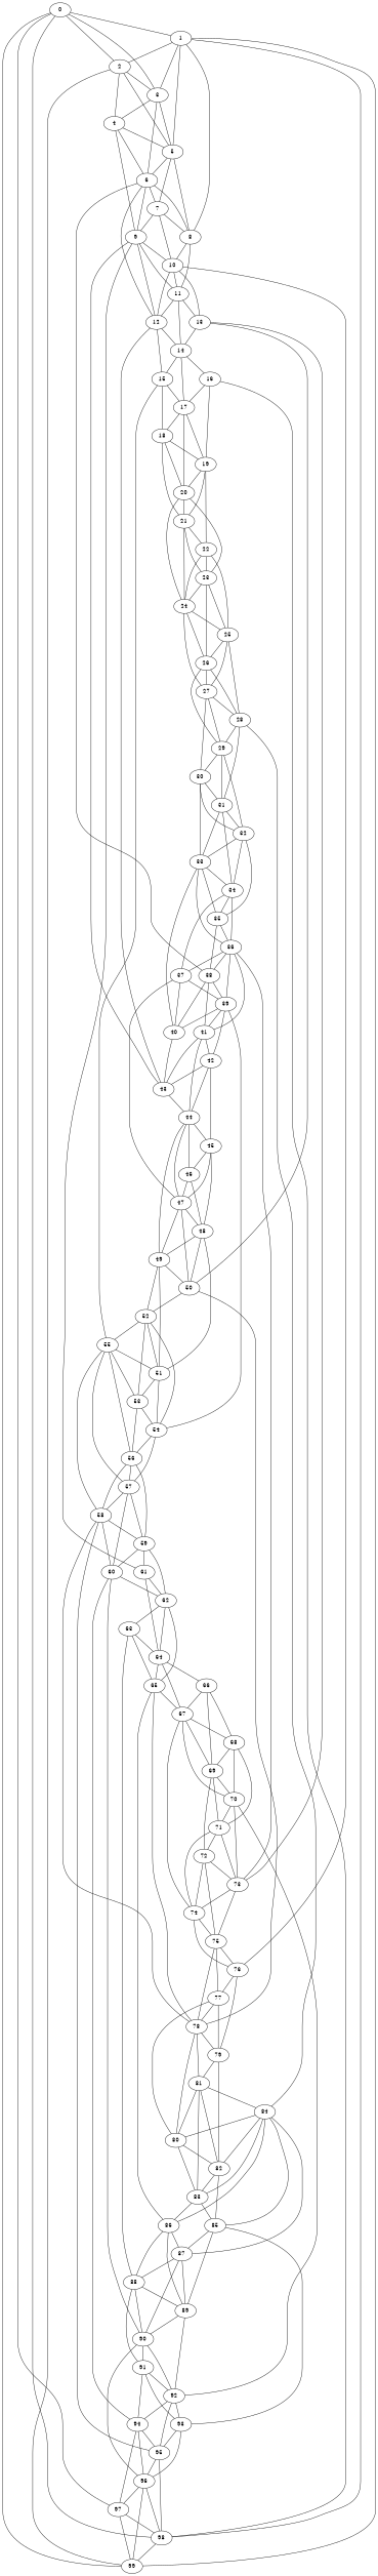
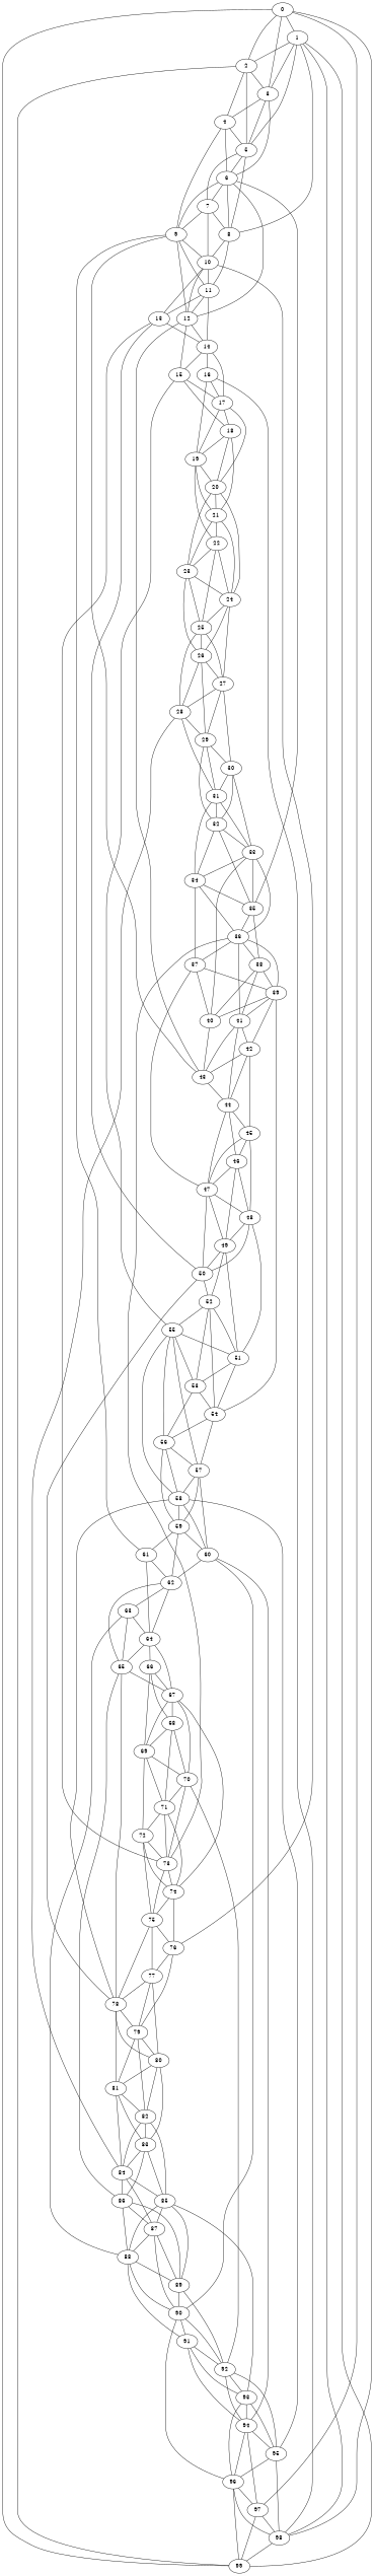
  strict graph {
    edge [is_available=True prob=1.0]
    0
    1
    2
    3
    97
    98
    99
    8
    5
    4
    6
    9
    10
    11
    7
    12
    35
    43
    61
    14
    15
    36
    38
    13
    76
    44
    62
    64
    50
    73
    77
    79
    16
    17
    18
    55
    52
    78
    74
    75
    19
    20
    21
    51
    56
    57
    58
    22
    23
    24
    25
    26
    27
    28
    29
    30
    31
    84
    32
    33
    34
    86
    85
    87
    40
    37
    39
    41
    47
    42
    54
    48
    49
    45
    46
    53
    80
    81
    59
    60
    95
    90
    94
    96
    63
    65
    92
    91
    66
    67
    88
    89
    68
    69
    70
    71
    72
    93
    82
    83
    0 -- 1 [prob=0.109909326305]
    0 -- 2 [prob=0.852297407112]
    0 -- 3 [prob=0.720471400759]
    0 -- 97 [prob=0.493906263989]
    0 -- 98 [prob=0.518439634321]
    0 -- 99 [prob=0.641459187365]
    1 -- 2 [prob=0.0303137592058]
    1 -- 3 [prob=0.157834372481]
    1 -- 98 [prob=0.9133252543]
    1 -- 99 [prob=0.835566423333]
    1 -- 8 [prob=0.3606327565]
    1 -- 5 [prob=0.516338279603]
    2 -- 3 [prob=0.262881892757]
    2 -- 99
    2 -- 5 [prob=0.300109282322]
    2 -- 4 [prob=0.564685573593]
    3 -- 5
    3 -- 4 [prob=0.973038529777]
    3 -- 6
    97 -- 98
    97 -- 99 [prob=0.028165768951]
    98 -- 99 [prob=0.645352121839]
    8 -- 10 [prob=0.270402004737]
    8 -- 11 [prob=0.648313346352]
    5 -- 8 [prob=0.171450685368]
    5 -- 6 [prob=0.828326846025]
    5 -- 7
    4 -- 5
    4 -- 6
    4 -- 9 [prob=0.919898335525]
    6 -- 8 [prob=0.471499551742]
    6 -- 9
    6 -- 7 [prob=0.917350291636]
    6 -- 12 [prob=0.474063945551]
-   6 -- 38 [prob=0.993539686462]
+   6 -- 35 [prob=0.993539686462]
    9 -- 10 [prob=0.476341667412]
    9 -- 11
    9 -- 12
    9 -- 43 [prob=0.95031045007]
    9 -- 61 [prob=0.328647173034]
    10 -- 11
    10 -- 12
    10 -- 13 [prob=0.984132006655]
    10 -- 76 [prob=0.7352398748]
    11 -- 12 [prob=0.0976690691748]
    11 -- 14 [prob=0.0716566159583]
    11 -- 13 [prob=0.711924854416]
    7 -- 8
    7 -- 9
    7 -- 10 [prob=0.946062295125]
    12 -- 43
    12 -- 14 [prob=0.614532878978]
    12 -- 15
    35 -- 36 [prob=0.684132245155]
    35 -- 38 [prob=0.0453057141997]
    43 -- 44 [prob=0.129925096624]
    61 -- 62 [prob=0.244082907927]
    61 -- 64 [prob=0.16375897469]
    14 -- 15
    14 -- 16
    14 -- 17 [prob=0.163368920302]
    15 -- 17 [prob=0.815967797003]
    15 -- 18 [prob=0.412732119787]
    15 -- 55
    36 -- 38 [prob=0.408311247423]
    36 -- 73
    36 -- 37
    36 -- 39
    36 -- 41 [prob=0.454280182291]
    38 -- 40 [prob=0.0965801911412]
    38 -- 39 [prob=0.535460600862]
    38 -- 41 [prob=0.537372018875]
    13 -- 14 [prob=0.864603298419]
    13 -- 50 [prob=0.317782550631]
    13 -- 73 [prob=0.0574173392296]
    76 -- 77
    76 -- 79
    44 -- 47 [prob=0.351066941893]
    44 -- 45 [prob=0.945919402691]
    44 -- 46 [prob=0.72630315618]
    62 -- 64 [prob=0.749792910805]
    62 -- 63
    62 -- 65
    64 -- 65
    64 -- 66 [prob=0.0994469796484]
    64 -- 67 [prob=0.131895802377]
    50 -- 52 [prob=0.318689856758]
    50 -- 78 [prob=0.984604125259]
    73 -- 74
    73 -- 75 [prob=0.441582871968]
    77 -- 79
    77 -- 78 [prob=0.729966618876]
    77 -- 80 [prob=0.33146979073]
-   84 -- 80 [prob=0.681379162789]
+   79 -- 80 [prob=0.681379162789]
    79 -- 81
    79 -- 82 [prob=0.369652960482]
    16 -- 98 [prob=0.105652462414]
    16 -- 17 [prob=0.332831477989]
    16 -- 19
    17 -- 18 [prob=0.964622111296]
    17 -- 19 [prob=0.963504614788]
    17 -- 20
    18 -- 19 [prob=0.747262939569]
    18 -- 20 [prob=0.0386183049717]
    18 -- 21 [prob=0.0203410657876]
    55 -- 51 [prob=0.37135950784]
    55 -- 56 [prob=0.969536557873]
    55 -- 57 [prob=0.400878456531]
    55 -- 58
    52 -- 55 [prob=0.658274314309]
    52 -- 54 [prob=0.677752052333]
    52 -- 53 [prob=0.980518796481]
    78 -- 79 [prob=0.822364213013]
    78 -- 80 [prob=0.199390615986]
    78 -- 81
    74 -- 76 [prob=0.237504047599]
    74 -- 75 [prob=0.767459101032]
    75 -- 76
    75 -- 77 [prob=0.382463245997]
    75 -- 78 [prob=0.0500421980723]
    19 -- 20 [prob=0.81738890577]
    19 -- 21 [prob=0.0350436985162]
    19 -- 22 [prob=0.480535350111]
    20 -- 21 [prob=0.654908733902]
    20 -- 23 [prob=0.176597707083]
    20 -- 24 [prob=0.642186278881]
    21 -- 22 [prob=0.364748520463]
    21 -- 23 [prob=0.456216645391]
    21 -- 24 [prob=0.621282511284]
    51 -- 52
    51 -- 54 [prob=0.150908896258]
    51 -- 53 [prob=0.909416134669]
    56 -- 57 [prob=0.372865184312]
    56 -- 58 [prob=0.254297819991]
    56 -- 59 [prob=0.40609255119]
    57 -- 58 [prob=0.647009179397]
    57 -- 59 [prob=0.366743253061]
    57 -- 60 [prob=0.899854547419]
    58 -- 78
    58 -- 59 [prob=0.969687745161]
    58 -- 60 [prob=0.667645490653]
    58 -- 95 [prob=0.329017996375]
    22 -- 23 [prob=0.398329123104]
    22 -- 24 [prob=0.618282731673]
    22 -- 25 [prob=0.772900216694]
    23 -- 24
    23 -- 25 [prob=0.486564739977]
    23 -- 26
    24 -- 25
    24 -- 26
    24 -- 27
    25 -- 26 [prob=0.983595017023]
    25 -- 27 [prob=0.664411689965]
    25 -- 28 [prob=0.385576979641]
    26 -- 27 [prob=0.570707627453]
    26 -- 28 [prob=0.0848974407383]
    26 -- 29 [prob=0.744541013827]
    27 -- 28
    27 -- 29 [prob=0.87995519506]
    27 -- 30 [prob=0.509816492139]
    28 -- 29 [prob=0.698909807308]
    28 -- 31 [prob=0.106660439556]
    28 -- 84 [prob=0.948705410558]
    29 -- 30 [prob=0.409499167393]
    29 -- 31 [prob=0.173558941602]
    29 -- 32 [prob=0.0949671314557]
    30 -- 31 [prob=0.866624929645]
    30 -- 32
    30 -- 33 [prob=0.425318017812]
    31 -- 32 [prob=0.658010185264]
    31 -- 33 [prob=0.267902153073]
    31 -- 34 [prob=0.690358271128]
    84 -- 86 [prob=0.401281109972]
    84 -- 85 [prob=0.61851476421]
    84 -- 87
    32 -- 35
    32 -- 33
    32 -- 34 [prob=0.71737578444]
    33 -- 35 [prob=0.113610586932]
    33 -- 36 [prob=0.504126664672]
    33 -- 34 [prob=0.912898548752]
    33 -- 40 [prob=0.298046930267]
    34 -- 35 [prob=0.31244696029]
    34 -- 36 [prob=0.0700727603269]
    34 -- 37 [prob=0.555351737109]
    86 -- 87 [prob=0.975509317054]
    86 -- 88
    86 -- 89 [prob=0.864714459076]
    85 -- 87 [prob=0.34611436864]
+   85 -- 88 [prob=0.471010391946]
    85 -- 89 [prob=0.452057551667]
    85 -- 93 [prob=0.159998663761]
    87 -- 90 [prob=0.396678036482]
    87 -- 88 [prob=0.615243475049]
    87 -- 89 [prob=0.374346686153]
    40 -- 43 [prob=0.291277382471]
    37 -- 40
    37 -- 39
    37 -- 47 [prob=0.914858696155]
    39 -- 40
    39 -- 41 [prob=0.572596340403]
    39 -- 42 [prob=0.958181841457]
    39 -- 54
    41 -- 43 [prob=0.238823793869]
    41 -- 44 [prob=0.333715267138]
    41 -- 42
    47 -- 50 [prob=0.587445059895]
    47 -- 48 [prob=0.0331399219693]
    47 -- 49 [prob=0.68837284052]
    42 -- 43 [prob=0.338148011775]
    42 -- 44
    42 -- 45 [prob=0.976478705736]
    54 -- 56 [prob=0.682126970728]
    54 -- 57 [prob=0.227245078619]
    48 -- 50 [prob=0.86812130728]
    48 -- 51 [prob=0.50293898856]
    48 -- 49 [prob=0.546196882937]
    49 -- 50 [prob=0.21187701331]
    49 -- 52 [prob=0.6030262568]
    49 -- 51 [prob=0.652852505769]
    45 -- 47 [prob=0.52177654088]
    45 -- 48
    45 -- 46 [prob=0.556756763418]
    46 -- 47 [prob=0.710002397668]
    46 -- 48 [prob=0.493643019504]
-   44 -- 49
+   46 -- 49
    53 -- 55
    53 -- 56 [prob=0.286347835469]
    53 -- 54 [prob=0.818949424713]
    80 -- 81
    80 -- 82 [prob=0.0900112109159]
    80 -- 83 [prob=0.173606730387]
    81 -- 84 [prob=0.617690394843]
    81 -- 82 [prob=0.191646014116]
    81 -- 83 [prob=0.819678217466]
    59 -- 61 [prob=0.019096766539]
    59 -- 62 [prob=0.967246482631]
    59 -- 60 [prob=0.2516240217]
    60 -- 62 [prob=0.643414395617]
    60 -- 90 [prob=0.0487568178973]
    60 -- 94
    95 -- 98 [prob=0.949615680834]
    95 -- 96 [prob=0.677225025136]
    90 -- 96 [prob=0.00133451991266]
    90 -- 92 [prob=0.324063790669]
    90 -- 91 [prob=0.774894487001]
    94 -- 97
    94 -- 95 [prob=0.713158825596]
    94 -- 96
    96 -- 97
    96 -- 98 [prob=0.745979833476]
    96 -- 99 [prob=0.977982771401]
    63 -- 64 [prob=0.536035690638]
    63 -- 65
    63 -- 88 [prob=0.474700604458]
    65 -- 78 [prob=0.884145460034]
    65 -- 86
    65 -- 67 [prob=0.665862454098]
    92 -- 95 [prob=0.541018318548]
    92 -- 94
    92 -- 93 [prob=0.870460795003]
    91 -- 94 [prob=0.116069526254]
    91 -- 92 [prob=0.98725900366]
    91 -- 93
    66 -- 67 [prob=0.0419041578984]
    66 -- 68 [prob=0.426448045272]
    66 -- 69
    67 -- 74
    67 -- 68 [prob=0.37140265111]
    67 -- 69
    67 -- 70 [prob=0.00354558750088]
    88 -- 90 [prob=0.410160115837]
    88 -- 91 [prob=0.648741565373]
    88 -- 89 [prob=0.560844828371]
    89 -- 90 [prob=0.273658811301]
    89 -- 92 [prob=0.412317009511]
    68 -- 69 [prob=0.225708457277]
    68 -- 70
    68 -- 71
    69 -- 70 [prob=0.730947092827]
    69 -- 71 [prob=0.563654269507]
    69 -- 72 [prob=0.604771053496]
    70 -- 73 [prob=0.435291830608]
    70 -- 92 [prob=0.897299691018]
    70 -- 71 [prob=0.289776495419]
    71 -- 73 [prob=0.313199472617]
    71 -- 74 [prob=0.898528652965]
    71 -- 72 [prob=0.640495535212]
    72 -- 73 [prob=0.413600597699]
    72 -- 74
    72 -- 75 [prob=0.161049951441]
    93 -- 95 [prob=0.28892155178]
+   93 -- 94 [prob=0.432858194503]
    93 -- 96 [prob=0.368870900755]
    82 -- 84 [prob=0.84606080779]
    82 -- 85 [prob=0.416810960522]
    82 -- 83 [prob=0.307577726415]
    83 -- 84 [prob=0.903596854668]
    83 -- 86 [prob=0.521057211118]
    83 -- 85
  }
